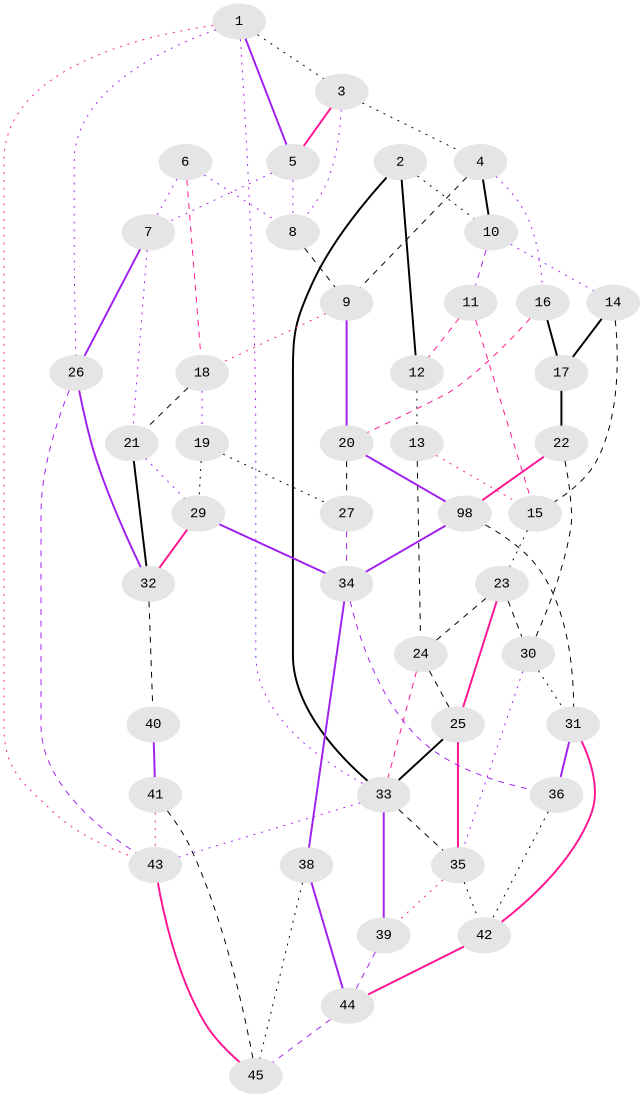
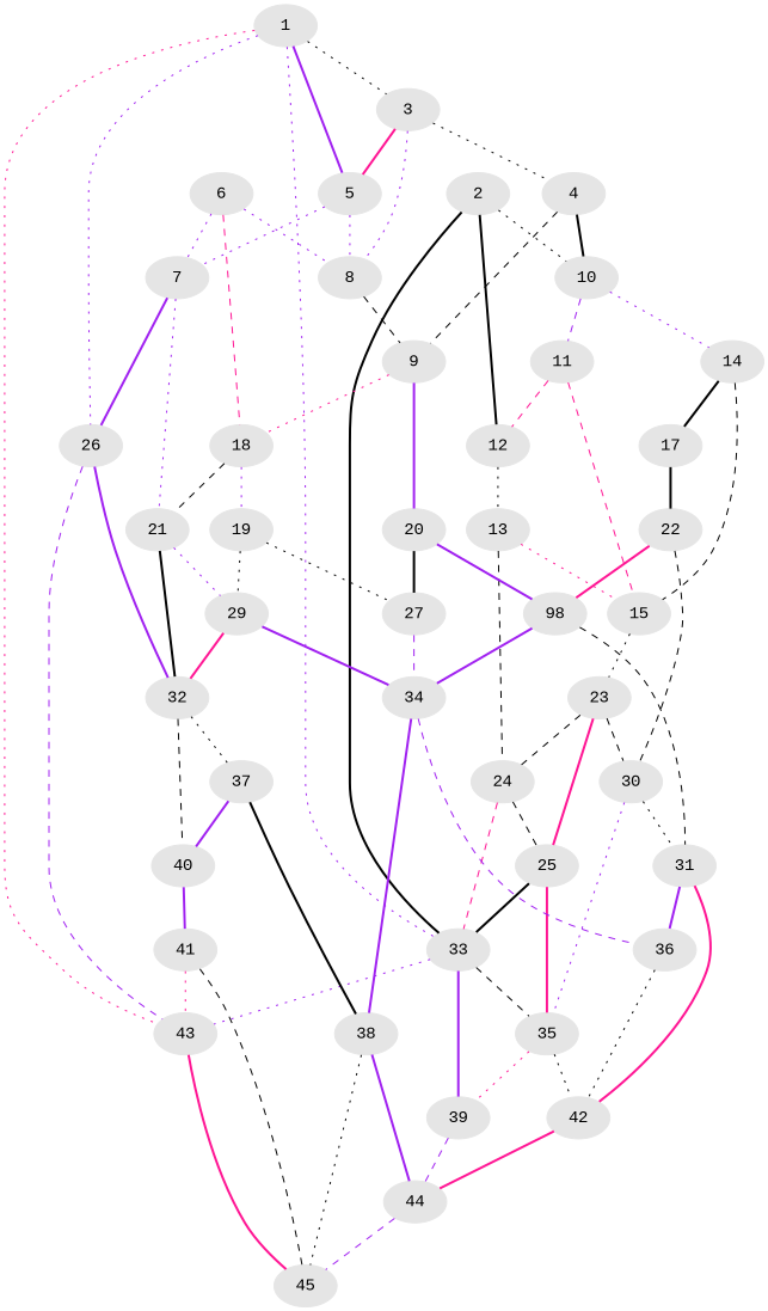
  graph {
    fontname="Liberation Mono"
    node [color=gray90 fontname="Liberation Mono" style=filled]
    edge [color=black fontname="Liberation Mono" style=dotted weight=1.0]
    1
    3
    5
    26
    33
    43
    4
    8
    7
    32
    35
    39
    45
    2
    10
    12
    11
    14
    13
    9
-   16
    18
    20
    17
    21
    6
    19
    29
    27
    n30 [label=98]
    15
    23
    24
    25
    22
    30
    34
    31
+   37
    40
    42
    36
    38
    44
    41
    1 -- 3
    1 -- 5 [color=purple style=bold]
    1 -- 26 [color=purple]
    1 -- 33 [color=purple]
    1 -- 43 [color=deeppink]
    3 -- 5 [color=deeppink style=bold]
    3 -- 4
    3 -- 8 [color=purple]
    5 -- 8 [color=purple]
    5 -- 7 [color=purple]
    26 -- 43 [color=purple style=dashed]
    26 -- 32 [color=purple style=bold]
    33 -- 43 [color=purple]
    33 -- 35 [style=dashed]
    33 -- 39 [color=purple style=bold weight=2.0]
    43 -- 45 [color=deeppink style=bold]
    4 -- 10 [style=bold]
    4 -- 9 [style=dashed]
-   4 -- 16 [color=purple]
    8 -- 9 [style=dashed]
    7 -- 26 [color=purple style=bold]
    7 -- 21 [color=purple]
+   32 -- 37
    32 -- 40 [style=dashed weight=2.0]
    35 -- 39 [color=deeppink]
    35 -- 42
    39 -- 44 [color=purple style=dashed]
    2 -- 33 [style=bold]
    2 -- 10
    2 -- 12 [style=bold]
    10 -- 11 [color=purple style=dashed]
    10 -- 14 [color=purple]
    12 -- 13
    11 -- 12 [color=deeppink style=dashed]
    11 -- 15 [color=deeppink style=dashed]
    14 -- 17 [style=bold]
    14 -- 15 [style=dashed]
    13 -- 15 [color=deeppink]
    13 -- 24 [style=dashed]
    9 -- 18 [color=deeppink]
    9 -- 20 [color=purple style=bold]
-   16 -- 20 [color=deeppink style=dashed]
-   16 -- 17 [style=bold]
    18 -- 21 [style=dashed]
    18 -- 19 [color=purple]
-   20 -- 27 [style=dashed]
+   20 -- 27 [style=bold]
    20 -- n30 [color=purple style=bold]
    17 -- 22 [style=bold weight=2.0]
    21 -- 32 [style=bold]
    21 -- 29 [color=purple]
    6 -- 8 [color=purple]
    6 -- 7 [color=purple]
    6 -- 18 [color=deeppink style=dashed]
    19 -- 29
    19 -- 27
    29 -- 32 [color=deeppink style=bold]
    29 -- 34 [color=purple style=bold]
    27 -- 34 [color=purple style=dashed weight=2.0]
    n30 -- 34 [color=purple style=bold]
    n30 -- 31 [style=dashed]
    15 -- 23
    23 -- 24 [style=dashed]
    23 -- 25 [color=deeppink style=bold]
    23 -- 30 [style=dashed]
    24 -- 33 [color=deeppink style=dashed]
    24 -- 25 [style=dashed]
    25 -- 33 [style=bold]
    25 -- 35 [color=deeppink style=bold]
    22 -- n30 [color=deeppink style=bold]
    22 -- 30 [style=dashed]
    30 -- 35 [color=purple]
    30 -- 31
    34 -- 36 [color=purple style=dashed]
    34 -- 38 [color=purple style=bold]
    31 -- 42 [color=deeppink style=bold]
    31 -- 36 [color=purple style=bold]
+   37 -- 40 [color=purple style=bold]
+   37 -- 38 [style=bold]
    40 -- 41 [color=purple style=bold]
    42 -- 44 [color=deeppink style=bold]
    36 -- 42
    38 -- 45
    38 -- 44 [color=purple style=bold]
    44 -- 45 [color=purple style=dashed]
    41 -- 43 [color=deeppink]
    41 -- 45 [style=dashed]
  }
